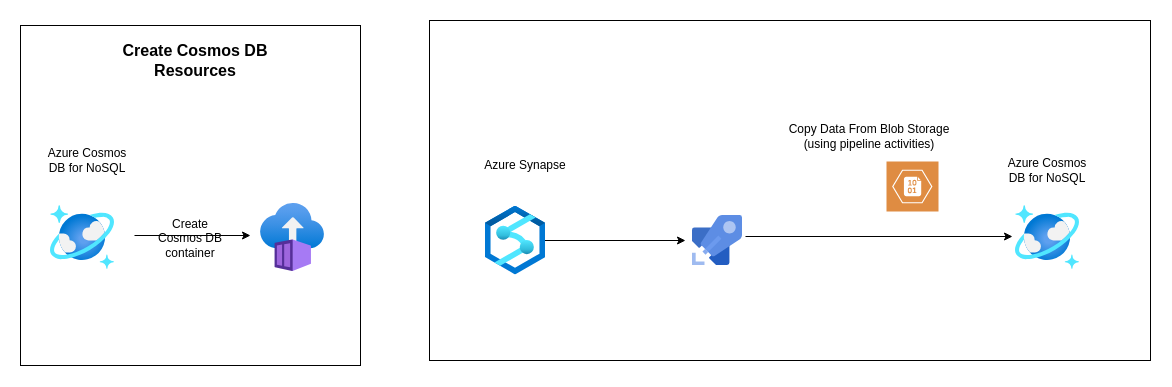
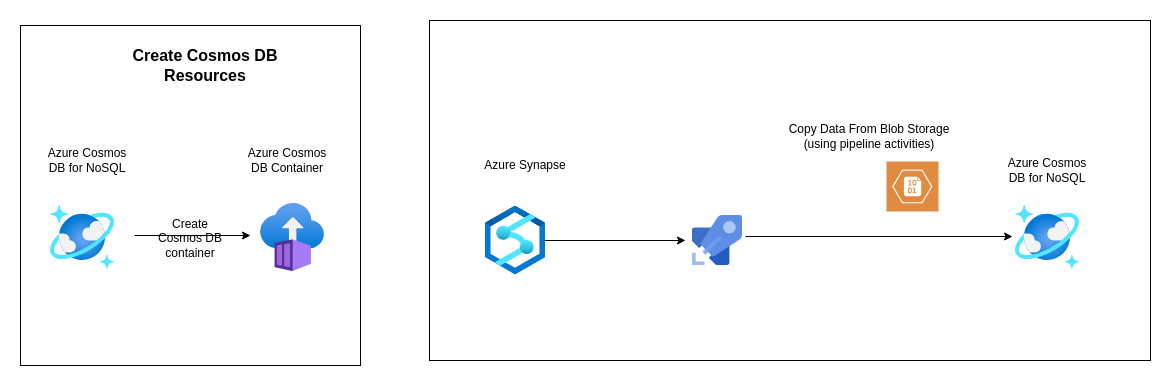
  <mxCell id="0" />
  <mxCell id="1" parent="0" />
  <mxCell id="2" value="" style="image;aspect=fixed;html=1;points=[];align=center;fontSize=12;image=img/lib/azure2/databases/Azure_Cosmos_DB.svg;movable=1;resizable=1;rotatable=1;deletable=1;editable=1;locked=0;connectable=1;" vertex="1" parent="1"><mxGeometry x="50" y="205" width="64" height="64" as="geometry" /></mxCell>
  <mxCell id="3" value="" style="image;aspect=fixed;html=1;points=[];align=center;fontSize=12;image=img/lib/azure2/compute/Container_Instances.svg;movable=1;resizable=1;rotatable=1;deletable=1;editable=1;locked=0;connectable=1;" vertex="1" parent="1"><mxGeometry x="260" y="203" width="64" height="68" as="geometry" /></mxCell>
  <mxCell id="4" value="Azure Cosmos DB for NoSQL" style="text;html=1;align=center;verticalAlign=middle;whiteSpace=wrap;rounded=0;movable=1;resizable=1;rotatable=1;deletable=1;editable=1;locked=0;connectable=1;" vertex="1" parent="1"><mxGeometry x="40" y="145" width="94" height="30" as="geometry" /></mxCell>
+ <mxCell id="5" value="Azure Cosmos DB Container" style="text;html=1;align=center;verticalAlign=middle;whiteSpace=wrap;rounded=0;movable=1;resizable=1;rotatable=1;deletable=1;editable=1;locked=0;connectable=1;" vertex="1" parent="1"><mxGeometry x="240" y="145" width="94" height="30" as="geometry" /></mxCell>
  <mxCell id="6" value="Azure Synapse" style="text;html=1;align=center;verticalAlign=middle;whiteSpace=wrap;rounded=0;" vertex="1" parent="1"><mxGeometry x="478" y="150" width="94" height="30" as="geometry" /></mxCell>
  <mxCell id="7" value="" style="image;sketch=0;aspect=fixed;html=1;points=[];align=center;fontSize=12;image=img/lib/mscae/Azure_Pipelines.svg;" vertex="1" parent="1"><mxGeometry x="692" y="215" width="50" height="50" as="geometry" /></mxCell>
  <mxCell id="8" value="" style="whiteSpace=wrap;html=1;aspect=fixed;fillColor=none;" vertex="1" parent="1"><mxGeometry x="20" y="25" width="340" height="340" as="geometry" /></mxCell>
  <mxCell id="9" value="" style="shape=image;html=1;verticalAlign=top;verticalLabelPosition=bottom;labelBackgroundColor=#ffffff;imageAspect=0;aspect=fixed;image=https://cdn0.iconfinder.com/data/icons/files-98/32/Copy-128.png" vertex="1" parent="1"><mxGeometry x="828" y="161" width="58" height="58" as="geometry" /></mxCell>
  <mxCell id="10" value="Copy Data From Blob Storage (using pipeline activities)" style="text;html=1;align=center;verticalAlign=middle;whiteSpace=wrap;rounded=0;" vertex="1" parent="1"><mxGeometry x="785" y="121" width="168" height="30" as="geometry" /></mxCell>
  <mxCell id="11" value="" style="endArrow=classic;html=1;rounded=0;exitX=1.06;exitY=0.42;exitDx=0;exitDy=0;exitPerimeter=0;" edge="1" parent="1" source="7"><mxGeometry width="50" height="50" relative="1" as="geometry"><mxPoint x="822" y="275" as="sourcePoint" /><mxPoint x="1012" y="236" as="targetPoint" /></mxGeometry></mxCell>
  <mxCell id="12" value="" style="sketch=0;pointerEvents=1;shadow=0;dashed=0;html=1;strokeColor=none;fillColor=#DF8C42;labelPosition=center;verticalLabelPosition=bottom;verticalAlign=top;align=center;outlineConnect=0;shape=mxgraph.veeam2.azure_blob;" vertex="1" parent="1"><mxGeometry x="886" y="161" width="52" height="50" as="geometry" /></mxCell>
  <mxCell id="13" value="" style="image;aspect=fixed;html=1;points=[];align=center;fontSize=12;image=img/lib/azure2/databases/Azure_Cosmos_DB.svg;" vertex="1" parent="1"><mxGeometry x="1015" y="205" width="64" height="64" as="geometry" /></mxCell>
  <mxCell id="14" value="" style="endArrow=classic;html=1;rounded=0;movable=1;resizable=1;rotatable=1;deletable=1;editable=1;locked=0;connectable=1;" edge="1" parent="1"><mxGeometry width="50" height="50" relative="1" as="geometry"><mxPoint x="134" y="235" as="sourcePoint" /><mxPoint x="250" y="235" as="targetPoint" /></mxGeometry></mxCell>
  <mxCell id="15" value="Azure Cosmos DB for NoSQL" style="text;html=1;align=center;verticalAlign=middle;whiteSpace=wrap;rounded=0;" vertex="1" parent="1"><mxGeometry x="1000" y="155" width="94" height="30" as="geometry" /></mxCell>
  <mxCell id="16" value="Create Cosmos DB container" style="text;html=1;align=center;verticalAlign=middle;whiteSpace=wrap;rounded=0;movable=1;resizable=1;rotatable=1;deletable=1;editable=1;locked=0;connectable=1;" vertex="1" parent="1"><mxGeometry x="150" y="215" width="80" height="46" as="geometry" /></mxCell>
  <mxCell id="17" value="" style="endArrow=classic;html=1;rounded=0;exitX=0.967;exitY=0.5;exitDx=0;exitDy=0;exitPerimeter=0;" edge="1" parent="1" source="20"><mxGeometry width="50" height="50" relative="1" as="geometry"><mxPoint x="549" y="239.5" as="sourcePoint" /><mxPoint x="685" y="240" as="targetPoint" /></mxGeometry></mxCell>
  <mxCell id="18" value="" style="rounded=0;whiteSpace=wrap;html=1;fillColor=none;" vertex="1" parent="1"><mxGeometry x="429" y="20" width="721" height="340" as="geometry" /></mxCell>
- <mxCell id="19" value="&lt;font style=&quot;font-size: 16px;&quot;&gt;&lt;b&gt;Create Cosmos DB Resources&lt;/b&gt;&lt;/font&gt;" style="text;html=1;align=center;verticalAlign=middle;whiteSpace=wrap;rounded=0;" vertex="1" parent="1"><mxGeometry x="90" y="35" width="210" height="50" as="geometry" /></mxCell>
+ <mxCell id="19" value="&lt;font style=&quot;font-size: 16px;&quot;&gt;&lt;b&gt;Create Cosmos DB Resources&lt;/b&gt;&lt;/font&gt;" style="text;html=1;align=center;verticalAlign=middle;whiteSpace=wrap;rounded=0;" vertex="1" parent="1"><mxGeometry x="100" y="40" width="210" height="50" as="geometry" /></mxCell>
  <mxCell id="20" value="" style="image;aspect=fixed;html=1;points=[];align=center;fontSize=12;image=img/lib/azure2/analytics/Azure_Synapse_Analytics.svg;" vertex="1" parent="1"><mxGeometry x="485" y="205.5" width="60" height="69" as="geometry" /></mxCell>
